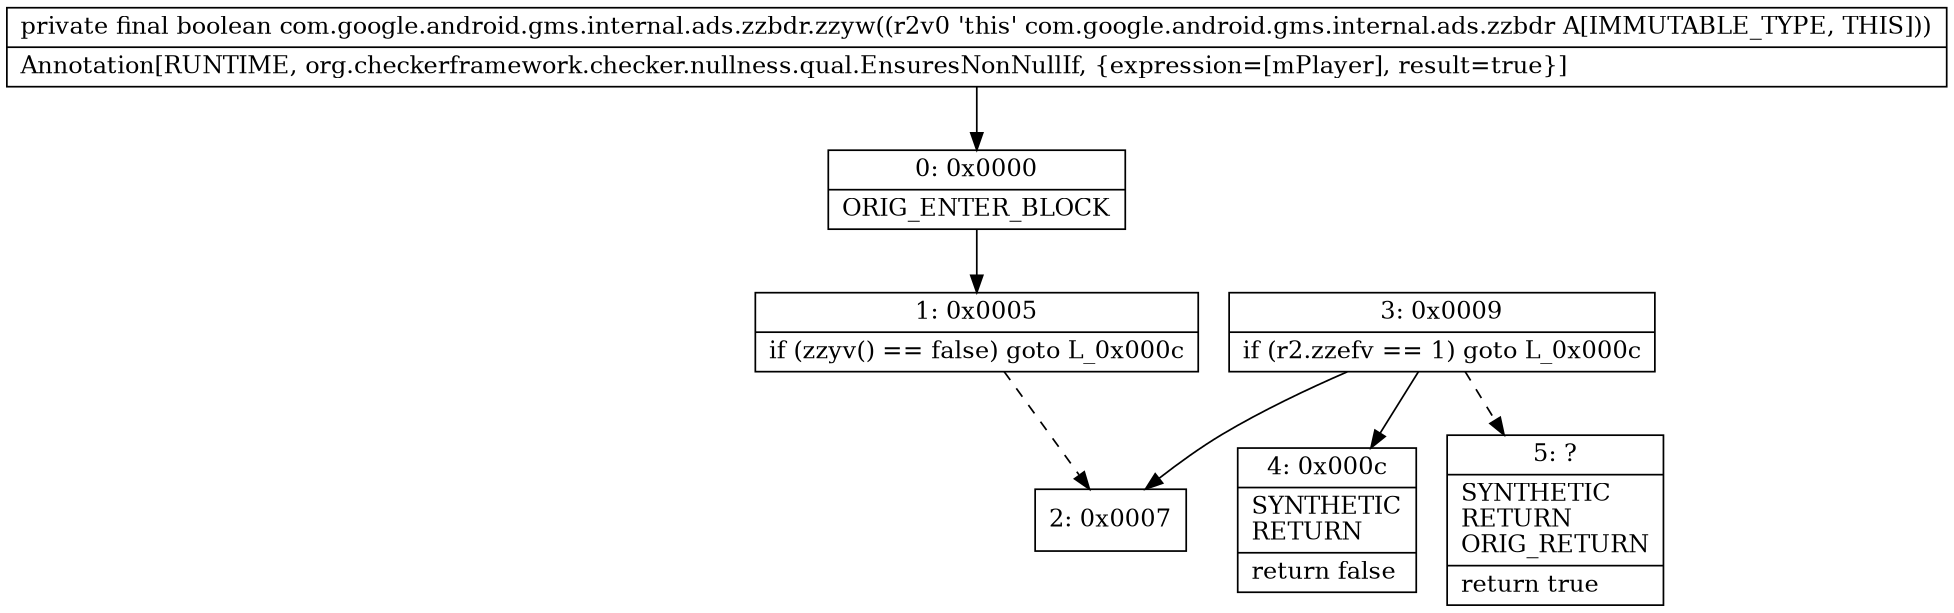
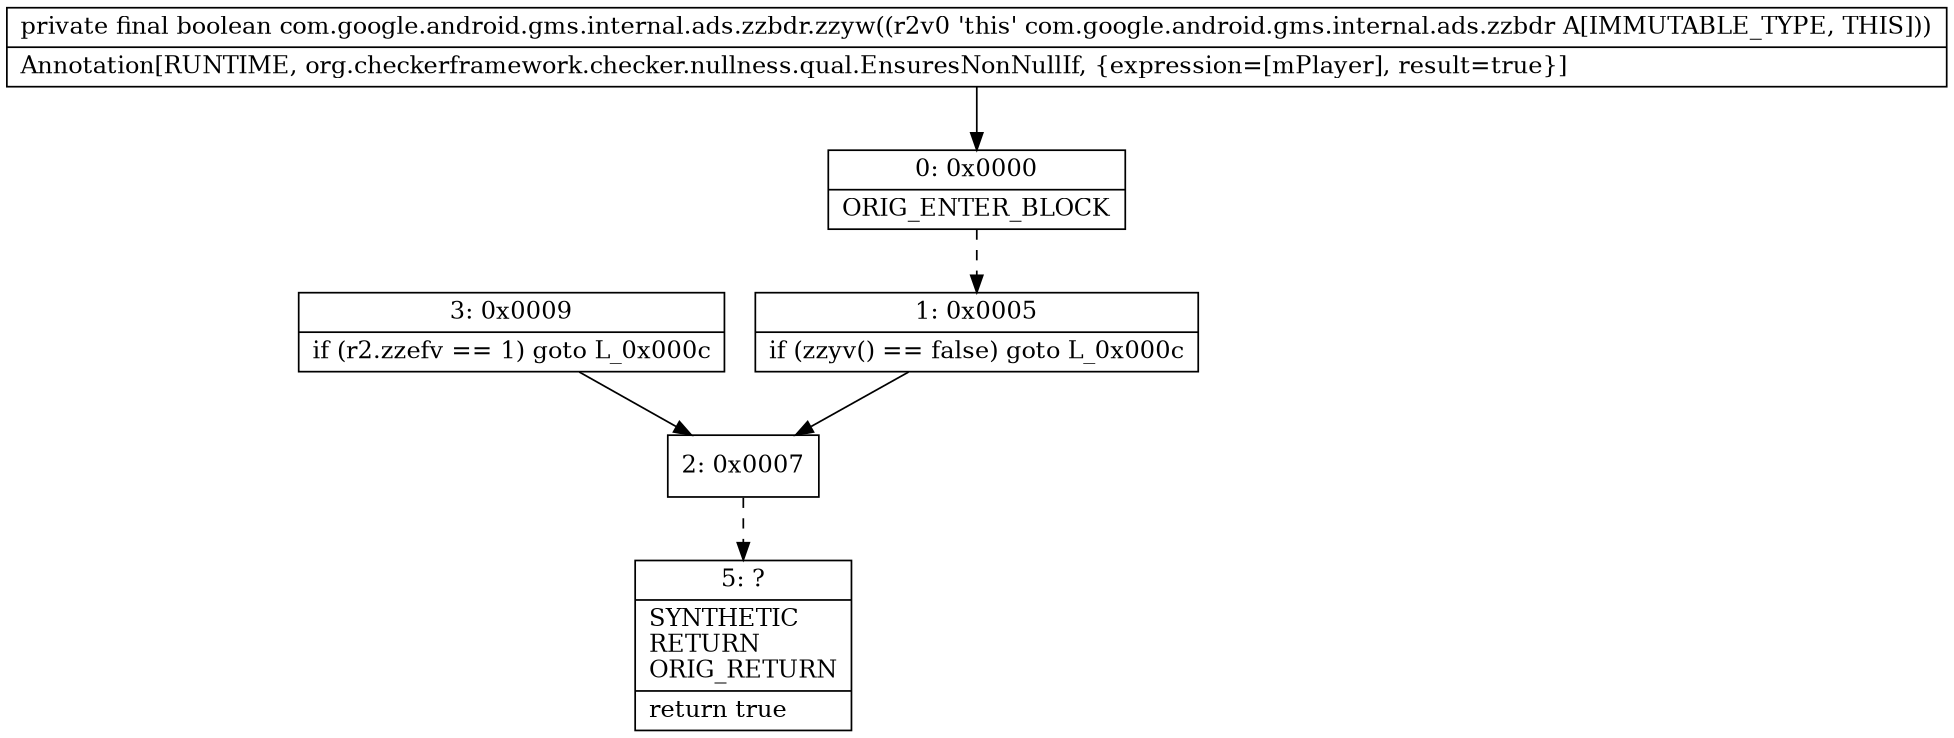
  digraph {
    node [shape=record]
    n1 [label="{0\:\ 0x0000|ORIG_ENTER_BLOCK\l}"]
    n2 [label="{1\:\ 0x0005|if (zzyv() == false) goto L_0x000c\l}"]
    n3 [label="{2\:\ 0x0007}"]
-   n4 [label="{4\:\ 0x000c|SYNTHETIC\lRETURN\l|return false\l}"]
    n5 [label="{3\:\ 0x0009|if (r2.zzefv == 1) goto L_0x000c\l}"]
    n6 [label="{5\:\ ?|SYNTHETIC\lRETURN\lORIG_RETURN\l|return true\l}"]
    n7 [label="{private final boolean com.google.android.gms.internal.ads.zzbdr.zzyw((r2v0 'this' com.google.android.gms.internal.ads.zzbdr A[IMMUTABLE_TYPE, THIS]))  | Annotation[RUNTIME, org.checkerframework.checker.nullness.qual.EnsuresNonNullIf, \{expression=[mPlayer], result=true\}]\l}"]
-   n1 -> n2
-   n2 -> n3 [style=dashed]
+   n1 -> n2 [style=dashed]
+   n2 -> n3 [style=solid]
    n5 -> n3
-   n5 -> n4
-   n5 -> n6 [style=dashed]
+   n3 -> n6 [style=dashed]
    n7 -> n1
  }
